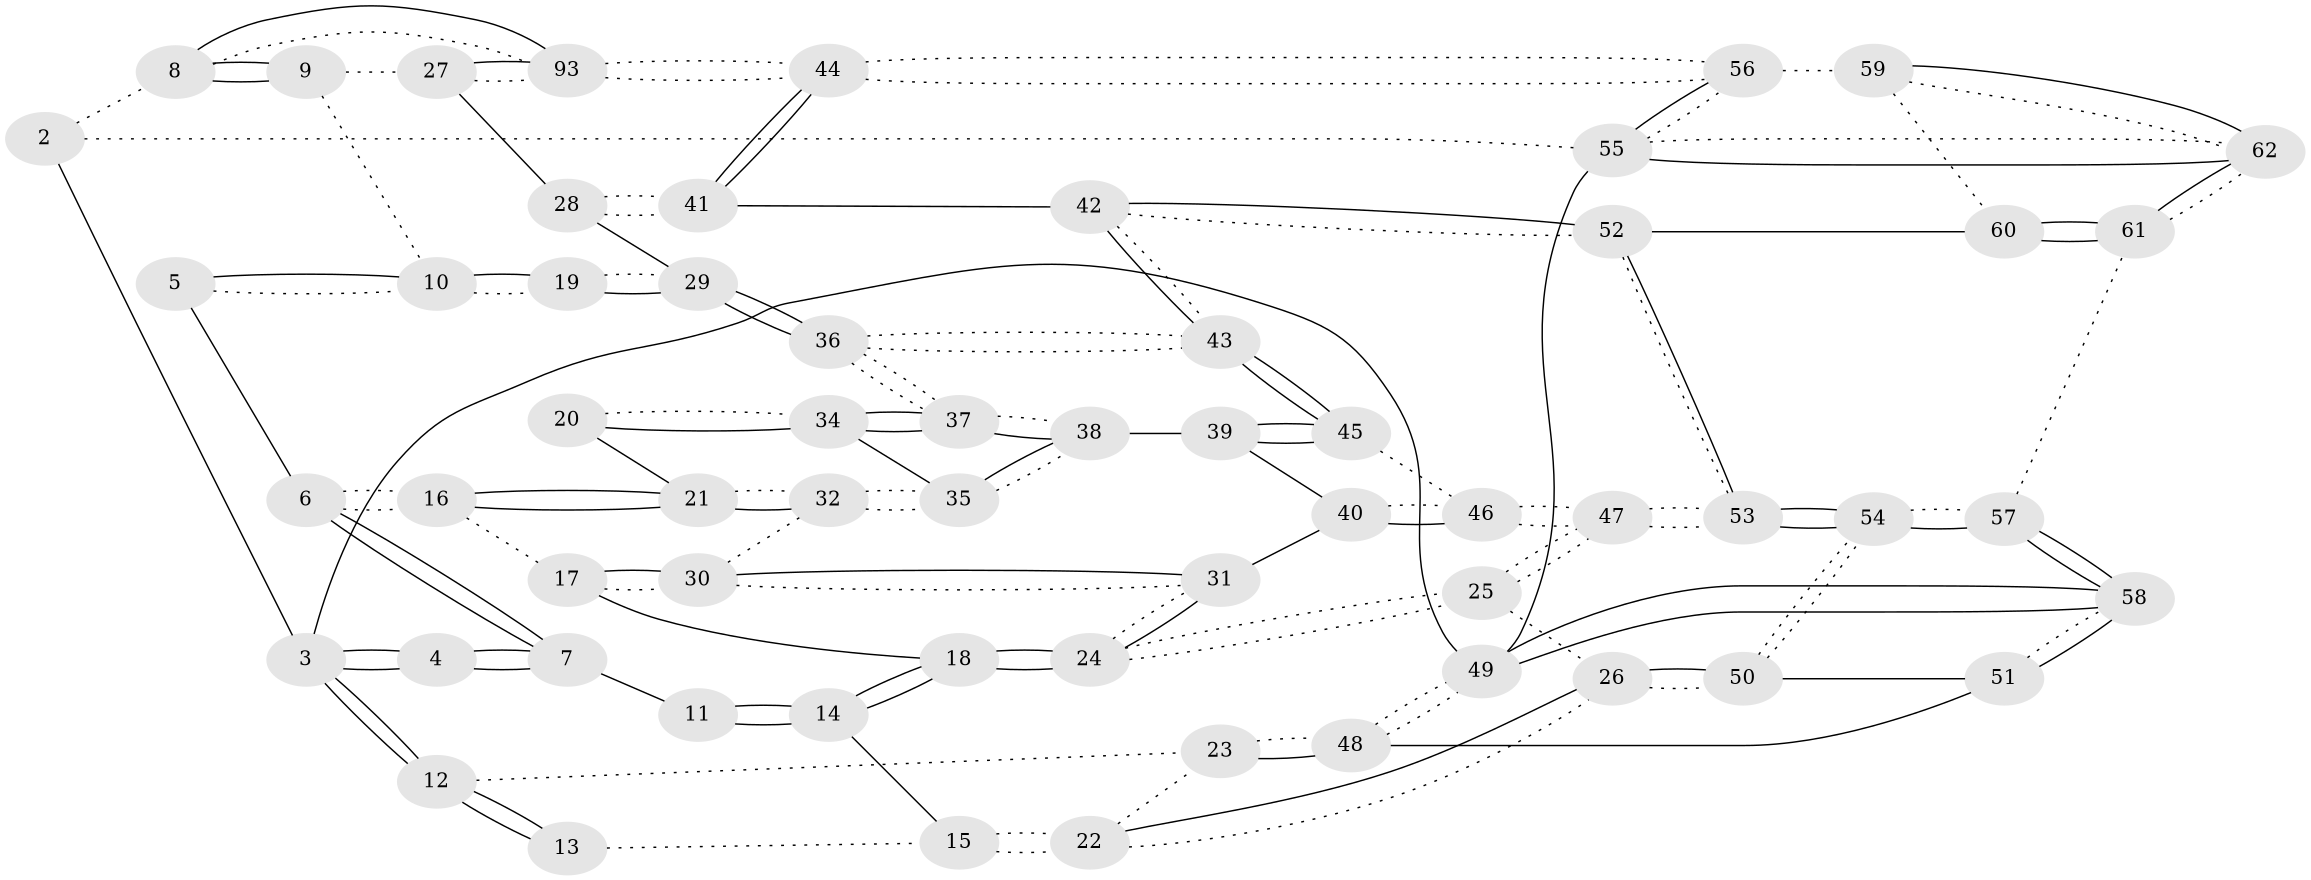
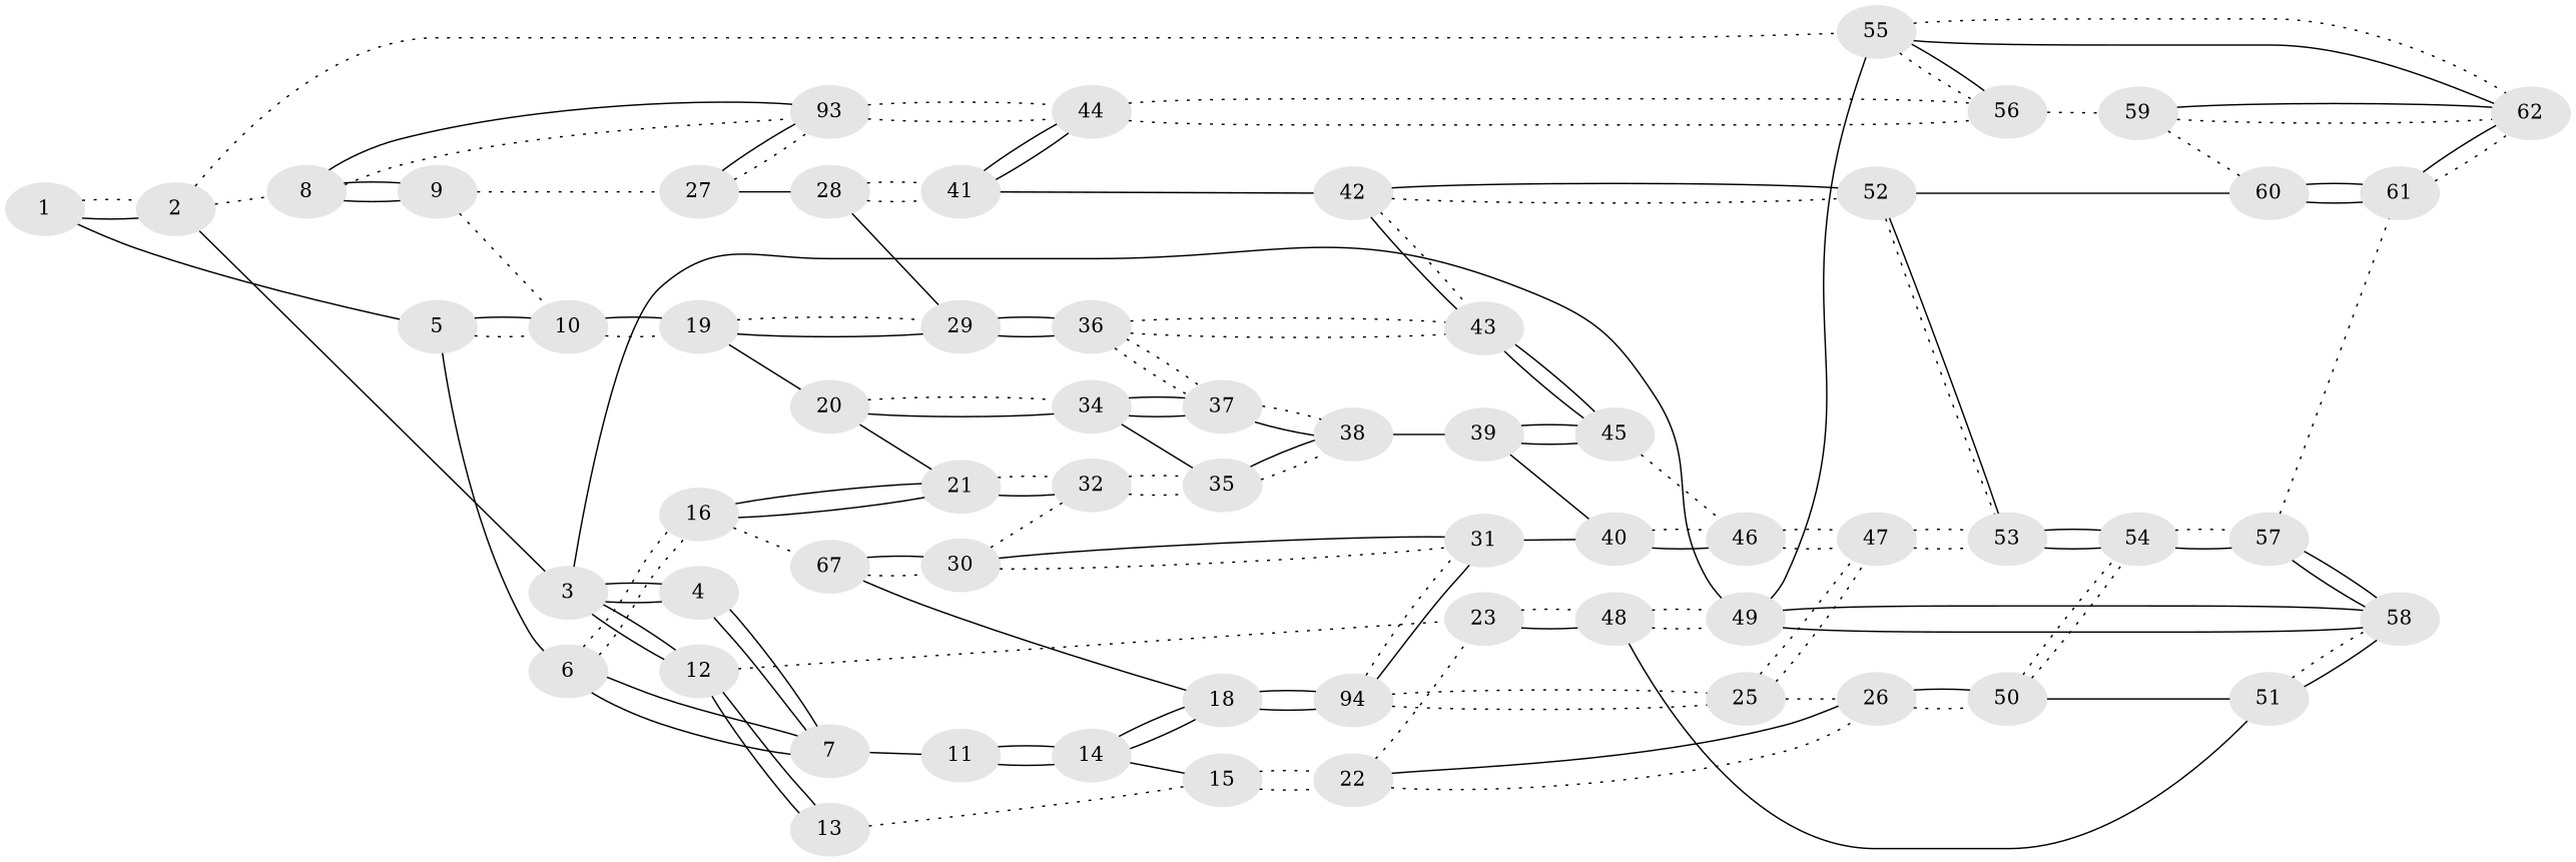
  graph {
    rankdir=LR
    node [color=gray90 style=filled]
    edge [style=solid]
+   1
    2
    5
    3
    8
    55
    6
    10
    4
    12
    49
    9
    n13 [label=93]
    56
    62
    7
    13
    23
    58
    11
    16
    19
-   17
+   17 [label=67]
    21
    14
    27
    44
    28
    20
    29
    15
    18
    48
    22
-   24
+   24 [label=94]
    26
    30
    32
    31
    25
    34
    36
    35
    37
    50
    51
    47
    40
    53
    54
    41
    42
    43
    46
    38
    39
    45
    52
    60
    59
    57
    61
+   1 -- 2
+   1 -- 2 [style=dotted]
+   1 -- 5
    2 -- 3
    2 -- 8 [style=dotted]
    2 -- 55 [style=dotted]
    5 -- 6
    5 -- 10 [style=dotted]
    5 -- 10
    3 -- 4
    3 -- 4
    3 -- 12
    3 -- 12
    3 -- 49
    8 -- 9
    8 -- 9
    8 -- n13 [style=dotted]
    8 -- n13
    55 -- 56 [style=dotted]
    55 -- 56
    55 -- 62
    55 -- 62 [style=dotted]
    6 -- 7
    6 -- 7
    6 -- 16 [style=dotted]
    6 -- 16 [style=dotted]
    10 -- 19 [style=dotted]
    10 -- 19
    4 -- 7
    4 -- 7
    12 -- 13
    12 -- 13
    12 -- 23 [style=dotted]
    49 -- 55
    49 -- 58
    49 -- 58
    9 -- 10 [style=dotted]
    9 -- 27 [style=dotted]
    n13 -- 44 [style=dotted]
    n13 -- 44 [style=dotted]
    56 -- 59 [style=dotted]
    7 -- 11
    13 -- 15 [style=dotted]
    23 -- 48
    23 -- 48 [style=dotted]
    11 -- 14
    11 -- 14
    16 -- 17 [style=dotted]
    16 -- 21
    16 -- 21
+   19 -- 20
    19 -- 29
    19 -- 29 [style=dotted]
    17 -- 18
    17 -- 30 [style=dotted]
    17 -- 30
    21 -- 32
    21 -- 32 [style=dotted]
    14 -- 15
    14 -- 18
    14 -- 18
    27 -- n13 [style=dotted]
    27 -- n13
    27 -- 28
    44 -- 56 [style=dotted]
    44 -- 56 [style=dotted]
    28 -- 29
    28 -- 41 [style=dotted]
    28 -- 41 [style=dotted]
    20 -- 21
    20 -- 34
    20 -- 34 [style=dotted]
    29 -- 36
    29 -- 36
    15 -- 22 [style=dotted]
    15 -- 22 [style=dotted]
    18 -- 24
    18 -- 24
    48 -- 49 [style=dotted]
    48 -- 49 [style=dotted]
    48 -- 51
    22 -- 23 [style=dotted]
    22 -- 26 [style=dotted]
    22 -- 26
    24 -- 31
    24 -- 31 [style=dotted]
    24 -- 25 [style=dotted]
    24 -- 25 [style=dotted]
    26 -- 50 [style=dotted]
    26 -- 50
    30 -- 32 [style=dotted]
    30 -- 31 [style=dotted]
    30 -- 31
    32 -- 35 [style=dotted]
    32 -- 35 [style=dotted]
    31 -- 40
    25 -- 26 [style=dotted]
    25 -- 47 [style=dotted]
    25 -- 47 [style=dotted]
    34 -- 35
    34 -- 37
    34 -- 37
    36 -- 37 [style=dotted]
    36 -- 37 [style=dotted]
    36 -- 43 [style=dotted]
    36 -- 43 [style=dotted]
    35 -- 38 [style=dotted]
    35 -- 38
    37 -- 38
    37 -- 38 [style=dotted]
    50 -- 51
    50 -- 54 [style=dotted]
    50 -- 54 [style=dotted]
    51 -- 58
    51 -- 58 [style=dotted]
    47 -- 53 [style=dotted]
    47 -- 53 [style=dotted]
    40 -- 46
    40 -- 46 [style=dotted]
    53 -- 54
    53 -- 54
    54 -- 57
    54 -- 57 [style=dotted]
    41 -- 44
    41 -- 44
    41 -- 42
    42 -- 43
    42 -- 43 [style=dotted]
    42 -- 52 [style=dotted]
    42 -- 52
    43 -- 45
    43 -- 45
    46 -- 47 [style=dotted]
    46 -- 47 [style=dotted]
    38 -- 39
    39 -- 40
    39 -- 45
    39 -- 45
    45 -- 46 [style=dotted]
    52 -- 53 [style=dotted]
    52 -- 53
    52 -- 60
    60 -- 61
    60 -- 61
    59 -- 62 [style=dotted]
    59 -- 62
    59 -- 60 [style=dotted]
    57 -- 58
    57 -- 58
    57 -- 61 [style=dotted]
    61 -- 62 [style=dotted]
    61 -- 62
  }
